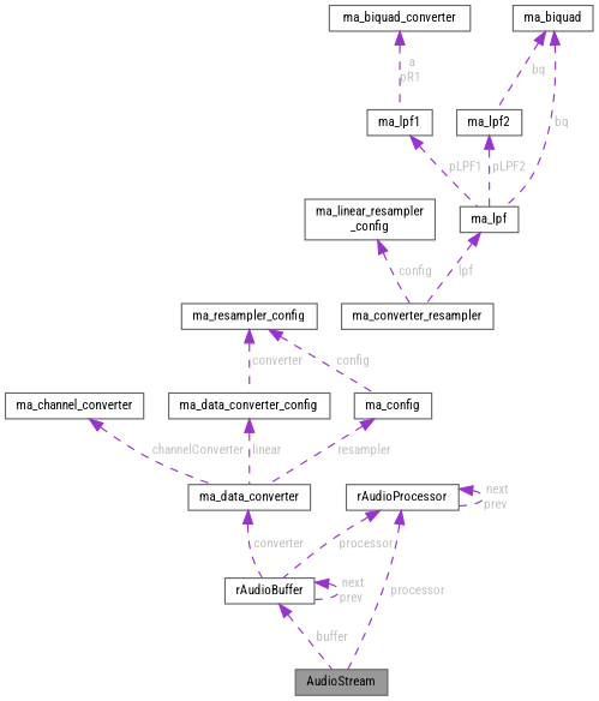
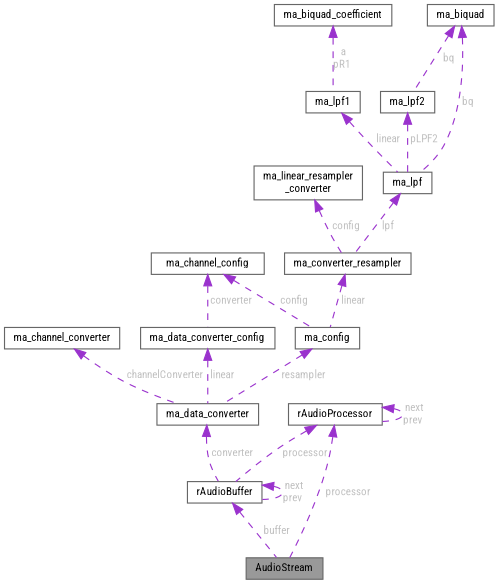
  digraph {
    fontname="Roboto Condensed"
    node [color=gray40 fillcolor=white fontname="Roboto Condensed" fontsize=10 shape=box style=filled]
    edge [color=darkorchid3 dir=back fontcolor=grey fontname="Roboto Condensed" fontsize=10 labelfontname=Helvetica labelfontsize=10 style=dashed]
    n1 [fillcolor=grey60 fontcolor=black height=0.2 label=AudioStream width=0.4]
    n2 [height=0.2 label=rAudioBuffer width=0.4]
    n3 [height=0.2 label=ma_data_converter width=0.4]
    n4 [height=0.2 label=ma_channel_converter width=0.4]
    n5 [height=0.2 label=ma_config width=0.4]
-   n6 [height=0.2 label=ma_resampler_config width=0.4]
+   n6 [height=0.2 label=ma_channel_config width=0.4]
    n7 [height=0.2 label=ma_data_converter_config width=0.4]
    n8 [height=0.2 label=ma_converter_resampler width=0.4]
-   n9 [height=0.2 label="ma_linear_resampler\l_config" width=0.4]
+   n9 [height=0.2 label="ma_linear_resampler\l_converter" width=0.4]
    n10 [height=0.2 label=ma_lpf width=0.4]
    n11 [height=0.2 label=ma_lpf1 width=0.4]
-   n12 [height=0.2 label=ma_biquad_converter width=0.4]
+   n12 [height=0.2 label=ma_biquad_coefficient width=0.4]
    n13 [height=0.2 label=ma_biquad width=0.4]
    n14 [height=0.2 label=ma_lpf2 width=0.4]
    n15 [height=0.2 label=rAudioProcessor width=0.4]
    n2 -> n1 [label=" buffer"]
    n2 -> n2 [label=" next\nprev"]
    n3 -> n2 [label=" converter"]
    n4 -> n3 [label=" channelConverter"]
    n5 -> n3 [label=" resampler"]
    n6 -> n5 [label=" config"]
    n6 -> n7 [label=" converter"]
    n7 -> n3 [label=" linear"]
+   n8 -> n5 [label=" linear"]
    n9 -> n8 [label=" config"]
    n10 -> n8 [label=" lpf"]
-   n11 -> n10 [label=" pLPF1"]
+   n11 -> n10 [label=" linear"]
    n12 -> n11 [label=" a\npR1"]
    n13 -> n10 [label=" bq"]
    n13 -> n14 [label=" bq"]
    n14 -> n10 [label=" pLPF2"]
    n15 -> n1 [label=" processor"]
    n15 -> n2 [label=" processor"]
    n15 -> n15 [label=" next\nprev"]
  }
